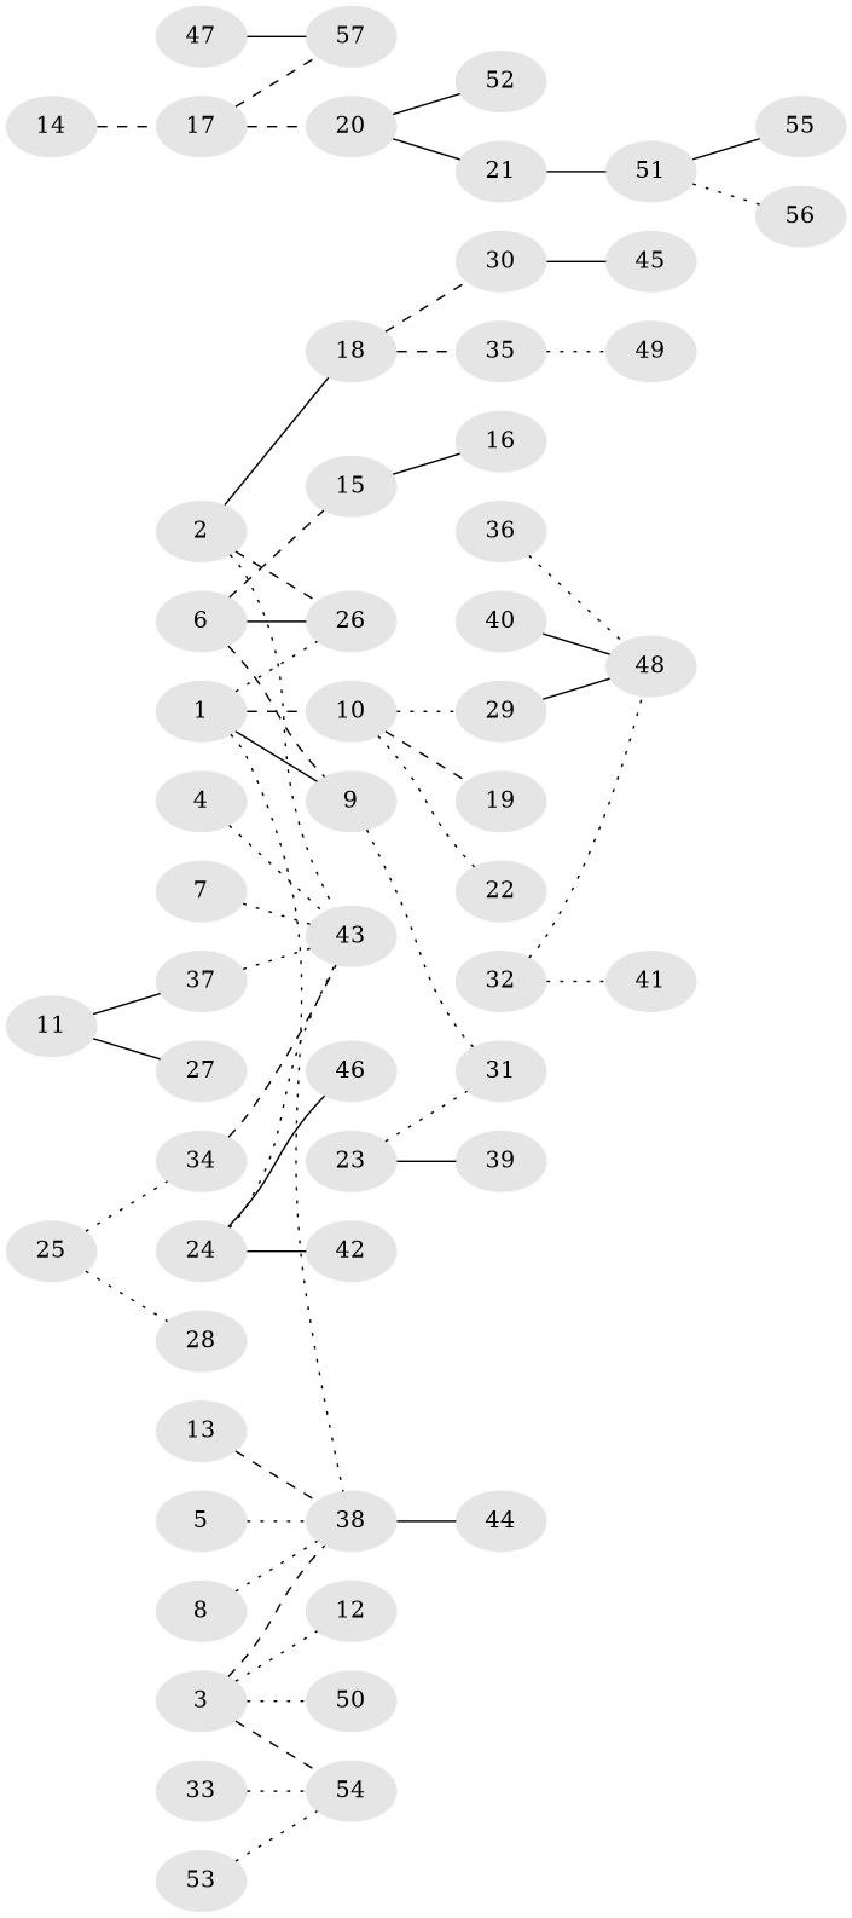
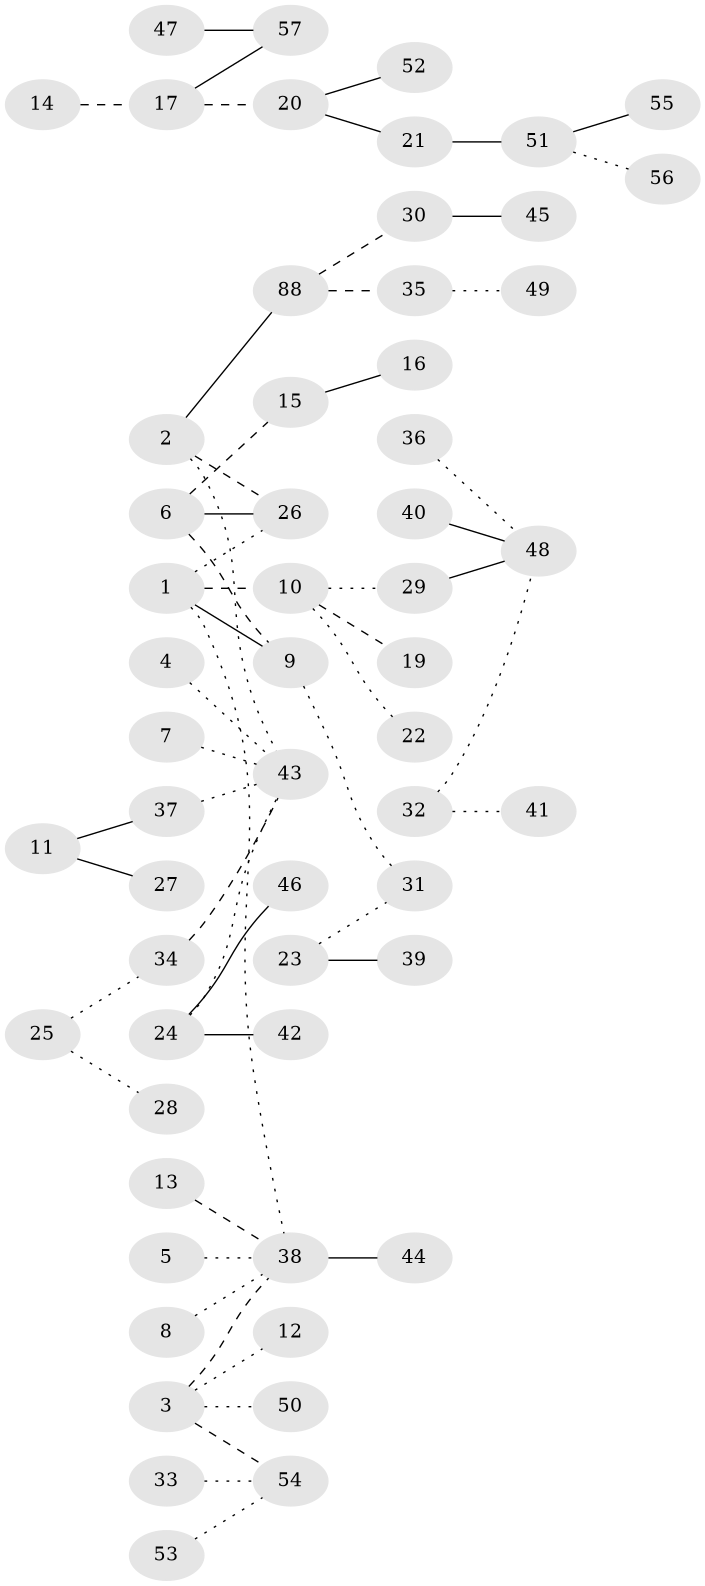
  graph {
    rankdir=LR
    node [color=gray90 style=filled]
    edge [style=dotted weight=1.0]
    1
    10
    26
    38
    9
    19
    22
    29
    44
    2
-   18
+   18 [label=88]
    43
    30
    35
    3
    12
    50
    54
    4
    5
    6
    15
    31
    16
    7
    8
    48
    11
    27
    37
    13
    14
    17
    57
    20
    52
    21
    45
    49
    51
    55
    56
    23
    39
    24
    42
    46
    25
    28
    34
    32
    41
    33
    36
    40
    47
    53
    1 -- 10 [style=dashed]
    1 -- 26
    1 -- 38
    1 -- 9 [style=solid]
    10 -- 19 [style=dashed]
    10 -- 22
    10 -- 29
    38 -- 44 [style=solid]
    9 -- 31
    29 -- 48 [style=solid]
    2 -- 26 [style=dashed]
    2 -- 18 [style=solid]
    2 -- 43
    18 -- 30 [style=dashed]
    18 -- 35 [style=dashed]
    30 -- 45 [style=solid]
    35 -- 49
    3 -- 38 [style=dashed]
    3 -- 12
    3 -- 50
    3 -- 54 [style=dashed]
    4 -- 43
    5 -- 38
    6 -- 26 [style=solid]
    6 -- 9 [style=dashed]
    6 -- 15 [style=dashed]
    15 -- 16 [style=solid]
    7 -- 43
    8 -- 38
    11 -- 27 [style=solid]
    11 -- 37 [style=solid]
    37 -- 43
    13 -- 38 [style=dashed]
    14 -- 17 [style=dashed]
-   17 -- 57 [style=dashed]
+   17 -- 57 [style=solid]
    17 -- 20 [style=dashed]
    20 -- 52 [style=solid]
    20 -- 21 [style=solid]
    21 -- 51 [style=solid]
    51 -- 55 [style=solid]
    51 -- 56
    23 -- 31
    23 -- 39 [style=solid]
    24 -- 43
    24 -- 42 [style=solid]
    24 -- 46 [style=solid]
    25 -- 28
    25 -- 34
    34 -- 43 [style=dashed]
    32 -- 48
    32 -- 41
    33 -- 54
    36 -- 48
    40 -- 48 [style=solid]
    47 -- 57 [style=solid]
    53 -- 54
  }
